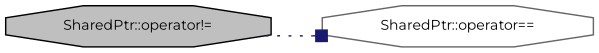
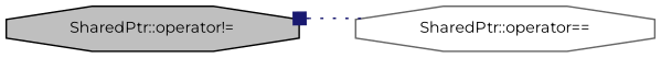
  digraph {
    rankdir=LR
    fontname=Montserrat
    node [fontname=Montserrat fontsize=10 shape=octagon style=filled]
    n1 [color=black fillcolor=grey75 fontcolor=black height=0.2 label="SharedPtr::operator!=" width=0.4]
    n2 [color=gray40 fillcolor=white height=0.2 label="SharedPtr::operator==" width=0.4]
-   n1 -> n2 [color=midnightblue fontname=Montserrat fontsize=10 labelfontname=Helvetica labelfontsize=10 style=dotted arrowhead=box]
+   n2 -> n1 [color=midnightblue fontname=Montserrat fontsize=10 labelfontname=Helvetica labelfontsize=10 style=dotted arrowhead=box]
  }
